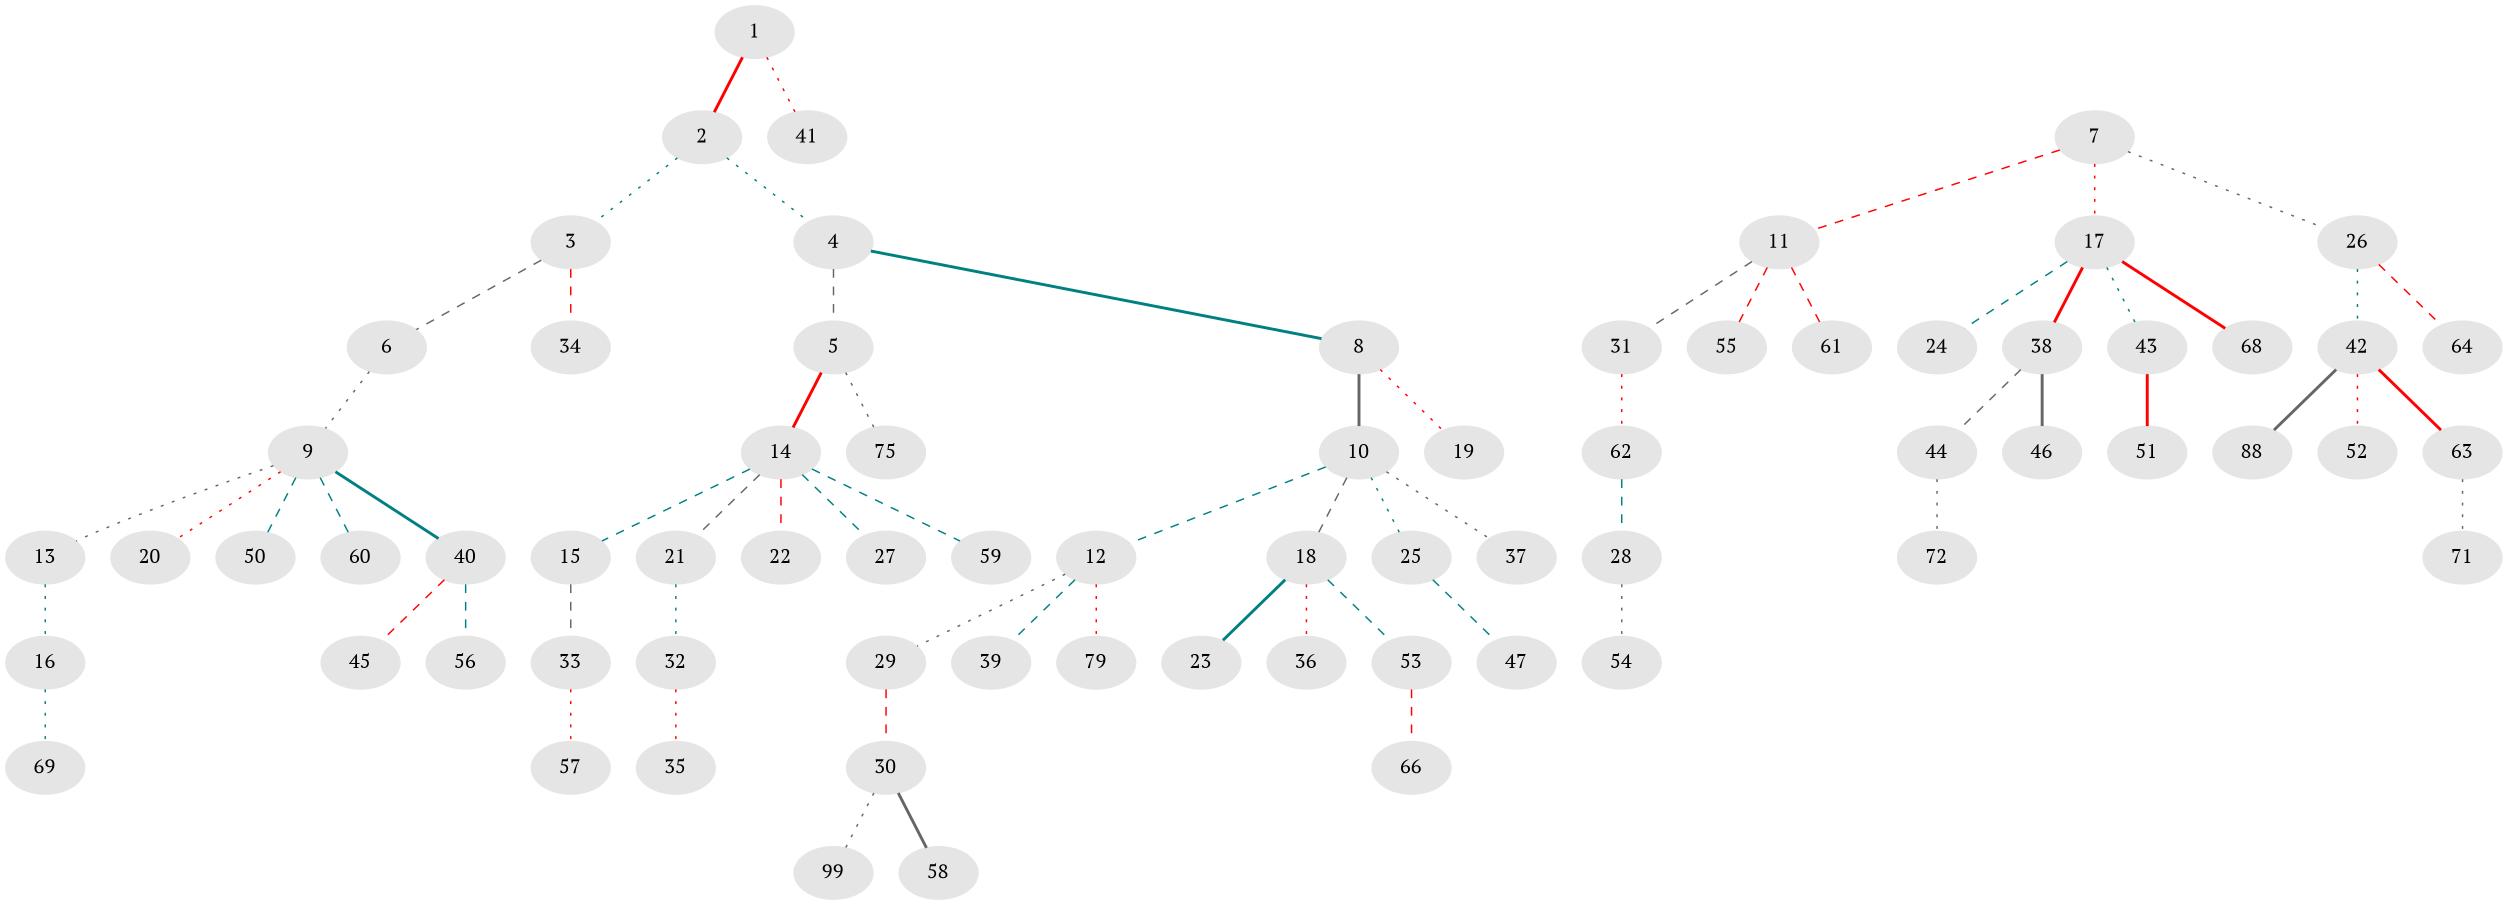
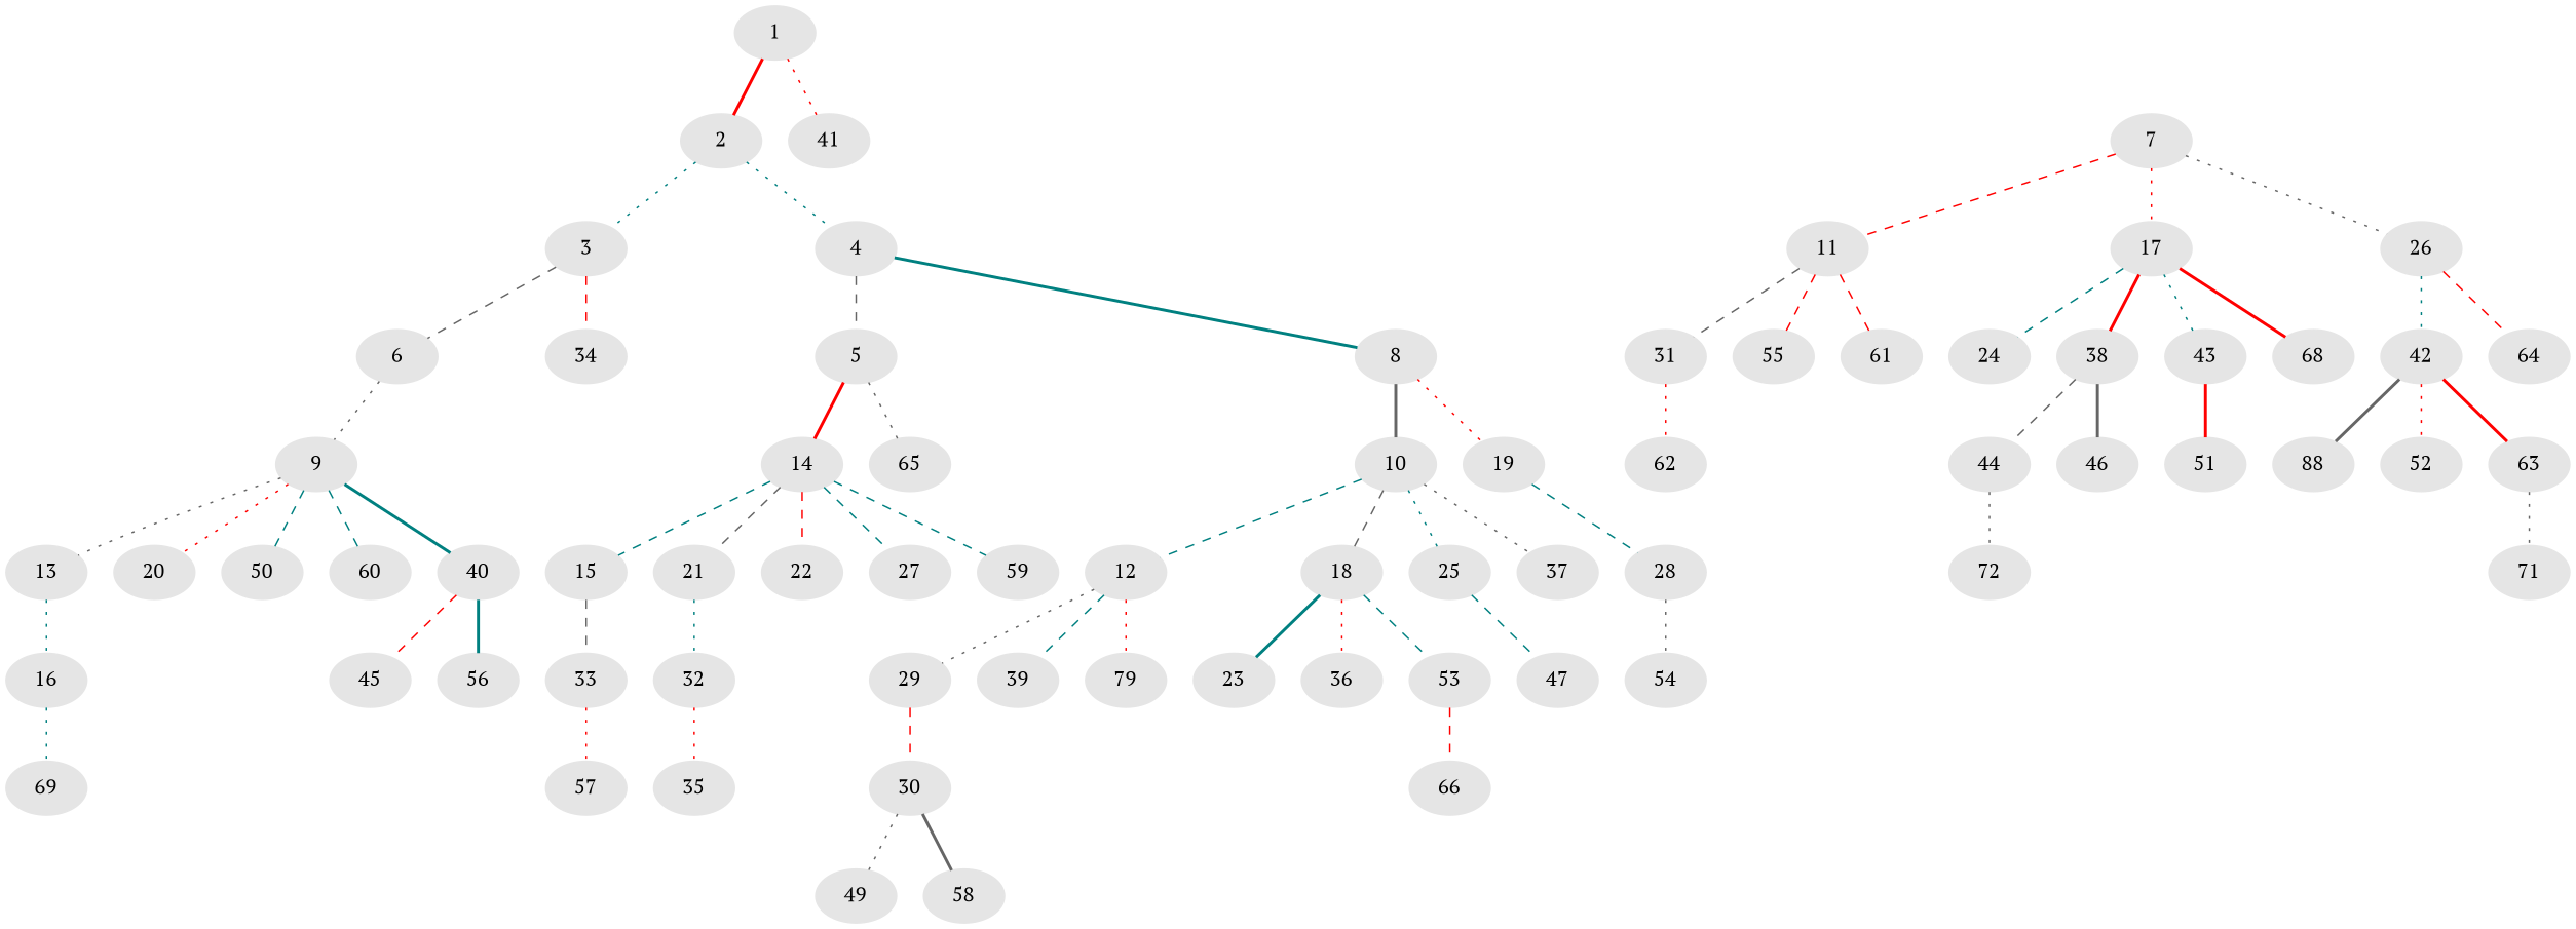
  graph {
    fontname="PT Serif"
    node [color=gray90 fontname="PT Serif" style=filled]
    edge [color=red fontname="PT Serif" style=dotted]
    1
    2
    41
    3
    4
    7
    11
    17
    26
    6
    34
    5
    8
    9
    14
-   65 [label=75]
+   65
    10
    19
    15
    21
    22
    27
    59
    13
    20
    50
    60
    40
    31
    55
    61
    24
    38
    43
    68
    42
    64
    12
    18
    25
    37
    28
    16
    29
    39
    n46 [label=79]
    23
    36
    53
    47
    62
    30
    69
    33
    32
    57
    44
    46
    51
    66
    54
    45
    56
    35
    n65 [label=88]
    52
    63
-   49 [label=99]
+   49
    58
    72
    71
    1 -- 2 [style=bold]
    1 -- 41
    2 -- 3 [color=teal]
    2 -- 4 [color=teal]
    3 -- 6 [color=gray40 style=dashed]
    3 -- 34 [style=dashed]
    4 -- 5 [color=gray40 style=dashed]
    4 -- 8 [color=teal style=bold]
    7 -- 11 [style=dashed]
    7 -- 17
    7 -- 26 [color=gray40]
    11 -- 31 [color=gray40 style=dashed]
    11 -- 55 [style=dashed]
    11 -- 61 [style=dashed]
    17 -- 24 [color=teal style=dashed]
    17 -- 38 [style=bold]
    17 -- 43 [color=teal]
    17 -- 68 [style=bold]
    26 -- 42 [color=teal]
    26 -- 64 [style=dashed]
    6 -- 9 [color=gray40]
    5 -- 14 [style=bold]
    5 -- 65 [color=gray40]
    8 -- 10 [color=gray40 style=bold]
    8 -- 19
    9 -- 13 [color=gray40]
    9 -- 20
    9 -- 50 [color=teal style=dashed]
    9 -- 60 [color=teal style=dashed]
    9 -- 40 [color=teal style=bold]
    14 -- 15 [color=teal style=dashed]
    14 -- 21 [color=gray40 style=dashed]
    14 -- 22 [style=dashed]
    14 -- 27 [color=teal style=dashed]
    14 -- 59 [color=teal style=dashed]
    10 -- 12 [color=teal style=dashed]
    10 -- 18 [color=gray40 style=dashed]
    10 -- 25 [color=teal]
    10 -- 37 [color=gray40]
-   62 -- 28 [color=teal style=dashed]
+   19 -- 28 [color=teal style=dashed]
    15 -- 33 [color=gray40 style=dashed]
    21 -- 32 [color=teal]
    13 -- 16 [color=teal]
    40 -- 45 [style=dashed]
-   40 -- 56 [color=teal style=dashed]
+   40 -- 56 [color=teal style=bold]
    31 -- 62
    38 -- 44 [color=gray40 style=dashed]
    38 -- 46 [color=gray40 style=bold]
    43 -- 51 [style=bold]
    42 -- n65 [color=gray40 style=bold]
    42 -- 52
    42 -- 63 [style=bold]
    12 -- 29 [color=gray40]
    12 -- 39 [color=teal style=dashed]
    12 -- n46
    18 -- 23 [color=teal style=bold]
    18 -- 36
    18 -- 53 [color=teal style=dashed]
    25 -- 47 [color=teal style=dashed]
    28 -- 54 [color=gray40]
    16 -- 69 [color=teal]
    29 -- 30 [style=dashed]
    53 -- 66 [style=dashed]
    30 -- 49 [color=gray40]
    30 -- 58 [color=gray40 style=bold]
    33 -- 57
    32 -- 35
    44 -- 72 [color=gray40]
    63 -- 71 [color=gray40]
  }
